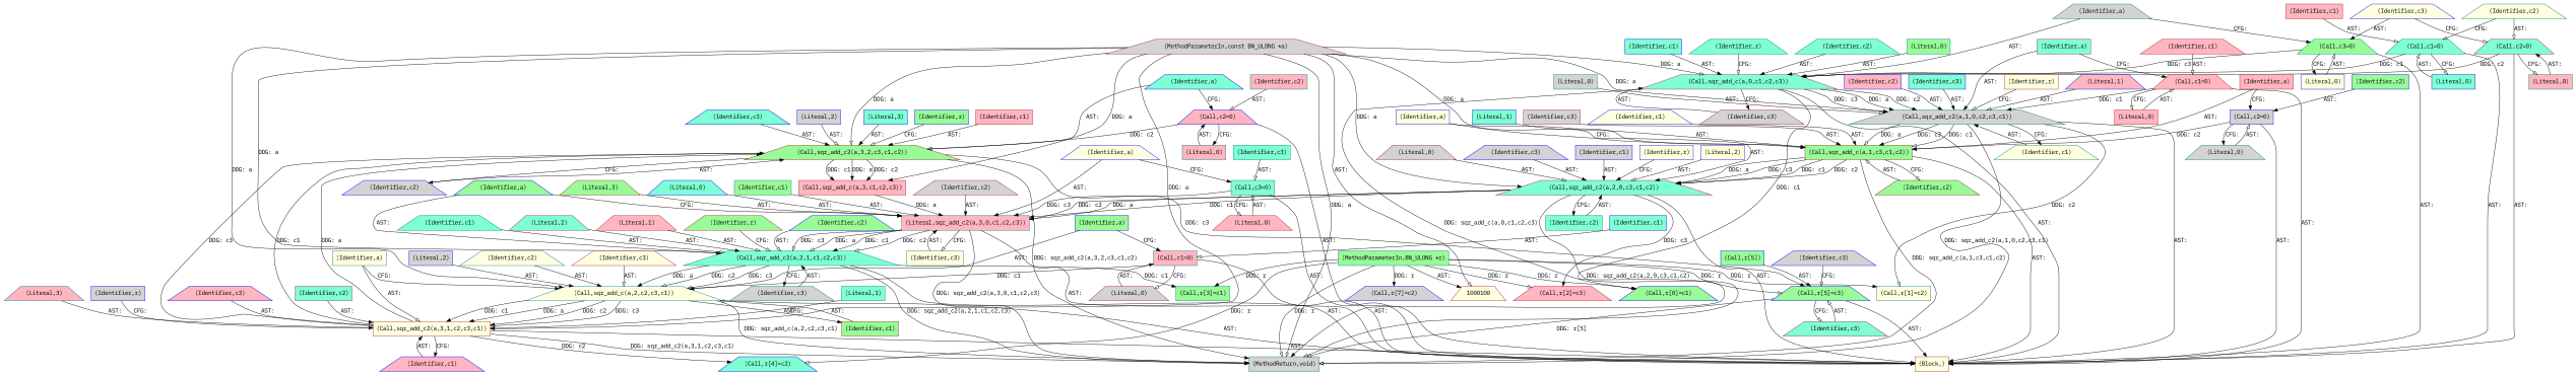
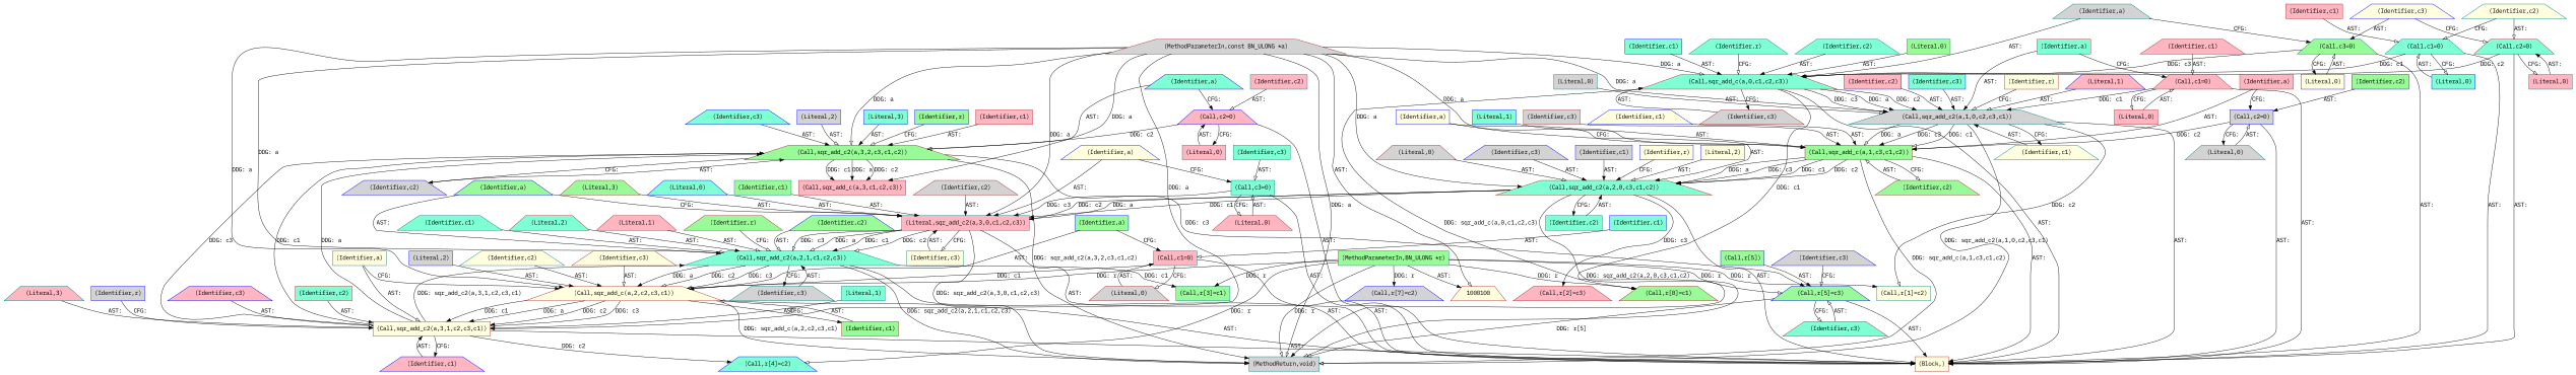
  digraph {
    fontname="IBM Plex Mono"
    node [color=blue fillcolor=aquamarine fontname="IBM Plex Mono" shape=trapezium style=filled]
    edge [arrowhead=normal fontname="IBM Plex Mono"]
    n1 [fillcolor=palegreen label="(Call,r[5]=c3)"]
    n2 [color=teal fillcolor=lightgrey label="(MethodReturn,void)" shape=box]
    n3 [color=brown label="(Identifier,c3)"]
    n4 [color=brown fillcolor=lightyellow label="(Block,)" shape=box]
    n5 [color=brown fillcolor=palegreen label="(Call,sqr_add_c2(a,3,2,c3,c1,c2))"]
    n6 [color=brown fillcolor=lightpink label="(Call,sqr_add_c(a,3,c1,c2,c3))" shape=box]
    n7 [fillcolor=lightgrey label="(Identifier,c2)"]
    n8 [color=brown fillcolor=lightyellow label="(Call,sqr_add_c2(a,3,1,c2,c3,c1))" shape=box]
    n9 [label="(Call,r[4]=c2)"]
    n10 [fillcolor=lightpink label="(Identifier,c1)"]
-   n11 [color=teal fillcolor=lightyellow label="(Call,sqr_add_c(a,2,c2,c3,c1))"]
+   n11 [color=brown fillcolor=lightyellow label="(Call,sqr_add_c(a,2,c2,c3,c1))"]
    n12 [color=brown fillcolor=palegreen label="(Identifier,c1)" shape=box]
    n13 [color=teal label="(Call,sqr_add_c2(a,2,1,c1,c2,c3))"]
    n14 [color=teal fillcolor=palegreen label="(Call,r[3]=c1)" shape=box]
    n15 [color=teal fillcolor=lightgrey label="(Identifier,c3)"]
    n16 [color=teal fillcolor=lightpink label="(Literal,sqr_add_c2(a,3,0,c1,c2,c3))" shape=box]
    n17 [color=teal fillcolor=lightyellow label="(Identifier,c3)" shape=box]
    n18 [color=brown label="(Call,sqr_add_c2(a,2,0,c3,c1,c2))"]
    n19 [color=teal label="(Identifier,c2)" shape=box]
    n20 [color=brown fillcolor=lightpink label="(Call,r[2]=c3)"]
    n21 [color=brown fillcolor=palegreen label="(Call,sqr_add_c(a,1,c3,c1,c2))" shape=box]
    n22 [color=brown fillcolor=palegreen label="(Identifier,c2)"]
    n23 [color=teal fillcolor=lightgrey label="(Call,sqr_add_c2(a,1,0,c2,c3,c1))"]
    n24 [color=teal fillcolor=lightyellow label="(Call,r[1]=c2)" shape=box]
    n25 [color=teal fillcolor=lightyellow label="(Identifier,c1)"]
    n26 [color=brown label="(Call,sqr_add_c(a,0,c1,c2,c3))"]
    n27 [color=brown fillcolor=lightgrey label="(Identifier,c3)"]
-   n28 [fillcolor=palegreen label="(Call,r[0]=c1)"]
+   n28 [color=brown fillcolor=palegreen label="(Call,r[0]=c1)"]
    n29 [color=brown fillcolor=lightgrey label="(MethodParameterIn,const BN_ULONG *a)"]
    1000100 [color=brown fillcolor=lightyellow]
    n31 [color=teal label="(Call,c1=0)"]
    n32 [label="(Literal,0)" shape=box]
    n33 [color=brown label="(Call,c2=0)"]
    n34 [color=teal fillcolor=lightpink label="(Literal,0)" shape=box]
    n35 [color=teal fillcolor=palegreen label="(Call,c3=0)"]
    n36 [fillcolor=lightyellow label="(Literal,0)" shape=box]
    n37 [color=brown fillcolor=lightpink label="(Call,c1=0)"]
    n38 [color=brown fillcolor=lightpink label="(Literal,0)" shape=box]
    n39 [fillcolor=lightgrey label="(Call,c2=0)" shape=box]
    n40 [color=teal fillcolor=lightgrey label="(Literal,0)"]
    n41 [color=teal label="(Call,c3=0)" shape=box]
    n42 [color=brown fillcolor=lightpink label="(Literal,0)"]
    n43 [color=teal fillcolor=lightpink label="(Call,c1=0)" shape=box]
    n44 [color=brown fillcolor=lightgrey label="(Literal,0)"]
    n45 [fillcolor=lightpink label="(Call,c2=0)"]
    n46 [color=teal fillcolor=lightpink label="(Literal,0)" shape=box]
    n47 [color=teal fillcolor=palegreen label="(MethodParameterIn,BN_ULONG *r)" shape=box]
    n48 [fillcolor=lightgrey label="(Call,r[7]=c2)"]
    n49 [color=teal fillcolor=lightgrey label="(Literal,0)" shape=box]
    n50 [color=teal label="(Identifier,r)"]
    n51 [color=teal label="(Identifier,c1)"]
    n52 [fillcolor=lightpink label="(Identifier,c2)" shape=box]
    n53 [color=teal fillcolor=palegreen label="(Literal,0)" shape=box]
    n54 [fillcolor=lightgrey label="(Identifier,r)" shape=box]
    n55 [label="(Identifier,c3)"]
    n56 [label="(Identifier,c3)" shape=box]
    n57 [color=brown fillcolor=lightyellow label="(Identifier,r)" shape=box]
    n58 [color=brown label="(Literal,2)"]
    n59 [fillcolor=lightpink label="(Literal,1)"]
    n60 [fillcolor=lightgrey label="(Identifier,c3)"]
    n61 [color=brown label="(Identifier,a)" shape=box]
    n62 [fillcolor=lightpink label="(Identifier,c3)"]
    n63 [color=brown fillcolor=palegreen label="(Literal,3)"]
    n64 [fillcolor=lightyellow label="(Identifier,a)" shape=box]
    n65 [fillcolor=lightgrey label="(Literal,2)" shape=box]
    n66 [label="(Identifier,c1)" shape=box]
    n67 [color=brown label="(Identifier,c2)" shape=box]
    n68 [color=teal fillcolor=lightyellow label="(Identifier,c2)"]
    n69 [color=teal label="(Identifier,c2)"]
    n70 [fillcolor=palegreen label="(Call,r[5])" shape=box]
    n71 [color=teal fillcolor=lightgrey label="(Identifier,a)"]
    n72 [fillcolor=palegreen label="(Identifier,a)" shape=box]
    n73 [color=brown fillcolor=lightgrey label="(Identifier,c3)" shape=box]
    n74 [fillcolor=lightyellow label="(Literal,2)" shape=box]
    n75 [color=brown fillcolor=lightgrey label="(Literal,0)"]
    n76 [label="(Literal,0)"]
    n77 [fillcolor=palegreen label="(Identifier,c2)" shape=box]
    n78 [fillcolor=lightgrey label="(Literal,2)" shape=box]
    n79 [fillcolor=lightyellow label="(Identifier,c3)"]
    n80 [label="(Identifier,c1)" shape=box]
    n81 [color=teal fillcolor=lightyellow label="(Identifier,a)" shape=box]
    n82 [fillcolor=lightgrey label="(Identifier,c3)"]
    n83 [label="(Literal,3)" shape=box]
    n84 [color=brown fillcolor=lightpink label="(Identifier,c1)" shape=box]
    n85 [color=teal label="(Literal,1)" shape=box]
    n86 [color=brown fillcolor=lightpink label="(Literal,1)"]
    n87 [color=teal fillcolor=palegreen label="(Identifier,c1)" shape=box]
    n88 [color=brown fillcolor=lightpink label="(Identifier,a)" shape=box]
    n89 [color=teal fillcolor=lightpink label="(Literal,3)"]
    n90 [fillcolor=lightyellow label="(Identifier,c1)"]
    n91 [label="(Literal,1)" shape=box]
    n92 [color=teal fillcolor=lightpink label="(Identifier,c2)" shape=box]
    n93 [color=brown fillcolor=lightyellow label="(Identifier,c3)"]
    n94 [fillcolor=lightgrey label="(Identifier,c1)" shape=box]
    n95 [color=brown fillcolor=lightpink label="(Identifier,c1)"]
    n96 [fillcolor=palegreen label="(Identifier,r)" shape=box]
    n97 [label="(Identifier,a)"]
    n98 [color=brown fillcolor=palegreen label="(Identifier,r)"]
    n99 [fillcolor=palegreen label="(Identifier,a)"]
    n100 [color=teal label="(Identifier,c3)" shape=box]
    n101 [color=brown fillcolor=lightgrey label="(Identifier,c2)"]
    n102 [color=brown fillcolor=lightpink label="(Identifier,c1)" shape=box]
    n103 [fillcolor=palegreen label="(Identifier,c2)"]
    n104 [color=teal fillcolor=lightyellow label="(Identifier,c2)"]
    n105 [fillcolor=lightyellow label="(Identifier,r)" shape=box]
    n106 [fillcolor=lightyellow label="(Identifier,a)"]
    n1 -> n2 [arrowhead=onormal label="DDG: r[5]"]
    n1 -> n3 [arrowhead=onormal label="CFG: "]
    n1 -> n4 [label="AST: "]
    n3 -> n1 [arrowhead=onormal label="AST: "]
    n5 -> n1 [label="DDG: c3"]
    n5 -> n2 [label="DDG: sqr_add_c2(a,3,2,c3,c1,c2)"]
    n5 -> n6 [label="DDG: a"]
    n5 -> n6 [label="DDG: c1"]
    n5 -> n6 [label="DDG: c2"]
    n5 -> n7 [label="CFG: "]
    n7 -> n5 [label="AST: "]
-   n8 -> n2 [label="DDG: sqr_add_c2(a,3,1,c2,c3,c1)"]
+   n8 -> n13 [label="DDG: sqr_add_c2(a,3,1,c2,c3,c1)"]
    n8 -> n4 [arrowhead=onormal label="AST: "]
    n8 -> n5 [label="DDG: a"]
    n8 -> n5 [label="DDG: c3"]
    n8 -> n5 [arrowhead=onormal label="DDG: c1"]
    n8 -> n9 [label="DDG: c2"]
    n8 -> n10 [label="CFG: "]
    n10 -> n8 [label="AST: "]
    n11 -> n2 [label="DDG: sqr_add_c(a,2,c2,c3,c1)"]
    n11 -> n4 [label="AST: "]
    n11 -> n8 [label="DDG: a"]
    n11 -> n8 [label="DDG: c2"]
    n11 -> n8 [arrowhead=onormal label="DDG: c3"]
    n11 -> n8 [label="DDG: c1"]
    n11 -> n12 [label="CFG: "]
    n12 -> n11 [arrowhead=onormal label="AST: "]
    n13 -> n2 [arrowhead=onormal label="DDG: sqr_add_c2(a,2,1,c1,c2,c3)"]
    n13 -> n4 [arrowhead=onormal label="AST: "]
    n13 -> n11 [label="DDG: a"]
    n13 -> n11 [arrowhead=onormal label="DDG: c2"]
    n13 -> n11 [arrowhead=onormal label="DDG: c3"]
    n13 -> n14 [label="DDG: c1"]
    n13 -> n15 [label="CFG: "]
    n15 -> n13 [label="AST: "]
    n16 -> n2 [arrowhead=onormal label="DDG: sqr_add_c2(a,3,0,c1,c2,c3)"]
    n16 -> n4 [label="AST: "]
    n16 -> n13 [arrowhead=onormal label="DDG: a"]
    n16 -> n13 [label="DDG: c1"]
    n16 -> n13 [arrowhead=onormal label="DDG: c2"]
    n16 -> n13 [arrowhead=onormal label="DDG: c3"]
    n16 -> n17 [arrowhead=onormal label="CFG: "]
    n17 -> n16 [label="AST: "]
    n18 -> n2 [arrowhead=onormal label="DDG: sqr_add_c2(a,2,0,c3,c1,c2)"]
    n18 -> n4 [arrowhead=onormal label="AST: "]
    n18 -> n16 [arrowhead=onormal label="DDG: a"]
    n18 -> n16 [label="DDG: c1"]
    n18 -> n16 [label="DDG: c2"]
    n18 -> n19 [label="CFG: "]
    n18 -> n20 [label="DDG: c3"]
    n19 -> n18 [label="AST: "]
    n21 -> n2 [arrowhead=onormal label="DDG: sqr_add_c(a,1,c3,c1,c2)"]
    n21 -> n4 [label="AST: "]
    n21 -> n18 [label="DDG: a"]
    n21 -> n18 [arrowhead=onormal label="DDG: c3"]
    n21 -> n18 [label="DDG: c1"]
    n21 -> n18 [label="DDG: c2"]
    n21 -> n22 [arrowhead=onormal label="CFG: "]
    n22 -> n21 [arrowhead=onormal label="AST: "]
    n23 -> n2 [arrowhead=onormal label="DDG: sqr_add_c2(a,1,0,c2,c3,c1)"]
    n23 -> n4 [arrowhead=onormal label="AST: "]
    n23 -> n21 [arrowhead=onormal label="DDG: a"]
    n23 -> n21 [label="DDG: c3"]
    n23 -> n21 [arrowhead=onormal label="DDG: c1"]
    n23 -> n24 [arrowhead=onormal label="DDG: c2"]
    n23 -> n25 [label="CFG: "]
    n25 -> n23 [label="AST: "]
    n26 -> n2 [label="DDG: sqr_add_c(a,0,c1,c2,c3)"]
    n26 -> n4 [arrowhead=onormal label="AST: "]
    n26 -> n23 [label="DDG: a"]
    n26 -> n23 [label="DDG: c2"]
    n26 -> n23 [label="DDG: c3"]
    n26 -> n27 [label="CFG: "]
    n26 -> n28 [label="DDG: c1"]
    n27 -> n26 [label="AST: "]
    n29 -> n2 [arrowhead=onormal label="DDG: a"]
    n29 -> n5 [arrowhead=onormal label="DDG: a"]
    n29 -> n6 [label="DDG: a"]
    n29 -> n8 [label="DDG: a"]
    n29 -> n11 [label="DDG: a"]
    n29 -> n13 [arrowhead=onormal label="DDG: a"]
-   n6 -> n16 [label="DDG: a"]
+   n29 -> n16 [label="DDG: a"]
    n29 -> n18 [label="DDG: a"]
    n29 -> n21 [label="DDG: a"]
    n29 -> n23 [label="DDG: a"]
    n29 -> n26 [arrowhead=onormal label="DDG: a"]
    n29 -> 1000100 [arrowhead=onormal label="AST: "]
    n31 -> n4 [label="AST: "]
    n31 -> n26 [arrowhead=onormal label="DDG: c1"]
    n31 -> n32 [arrowhead=onormal label="CFG: "]
    n32 -> n31 [arrowhead=onormal label="AST: "]
    n33 -> n4 [label="AST: "]
    n33 -> n26 [label="DDG: c2"]
    n33 -> n34 [arrowhead=onormal label="CFG: "]
    n34 -> n33 [label="AST: "]
    n35 -> n4 [arrowhead=onormal label="AST: "]
    n35 -> n26 [arrowhead=onormal label="DDG: c3"]
    n35 -> n36 [label="CFG: "]
    n36 -> n35 [arrowhead=onormal label="AST: "]
    n37 -> n4 [arrowhead=onormal label="AST: "]
    n37 -> n23 [label="DDG: c1"]
    n37 -> n38 [arrowhead=onormal label="CFG: "]
    n38 -> n37 [arrowhead=onormal label="AST: "]
    n39 -> n4 [label="AST: "]
    n39 -> n21 [arrowhead=onormal label="DDG: c2"]
    n39 -> n40 [label="CFG: "]
    n40 -> n39 [arrowhead=onormal label="AST: "]
    n41 -> n4 [label="AST: "]
    n41 -> n16 [label="DDG: c3"]
    n41 -> n42 [arrowhead=onormal label="CFG: "]
    n42 -> n41 [arrowhead=onormal label="AST: "]
    n43 -> n4 [label="AST: "]
    n43 -> n11 [arrowhead=onormal label="DDG: c1"]
    n43 -> n44 [arrowhead=onormal label="CFG: "]
    n44 -> n43 [label="AST: "]
    n45 -> n4 [arrowhead=onormal label="AST: "]
    n45 -> n5 [arrowhead=onormal label="DDG: c2"]
    n45 -> n46 [label="CFG: "]
    n46 -> n45 [label="AST: "]
    n47 -> n1 [arrowhead=onormal label="DDG: r"]
    n47 -> n2 [arrowhead=onormal label="DDG: r"]
    n47 -> n9 [arrowhead=onormal label="DDG: r"]
    n47 -> n14 [label="DDG: r"]
-   n47 -> n20 [arrowhead=onormal label="DDG: r"]
+   n47 -> n11 [arrowhead=onormal label="DDG: r"]
    n47 -> n24 [label="DDG: r"]
    n47 -> n28 [label="DDG: r"]
    n47 -> 1000100 [label="AST: "]
    n47 -> n48 [label="DDG: r"]
    n49 -> n23 [arrowhead=onormal label="AST: "]
    n50 -> n26 [arrowhead=onormal label="CFG: "]
    n51 -> n13 [arrowhead=onormal label="AST: "]
    n52 -> n23 [label="AST: "]
    n53 -> n26 [label="AST: "]
    n54 -> n8 [arrowhead=onormal label="CFG: "]
    n55 -> n5 [label="AST: "]
    n56 -> n23 [label="AST: "]
    n57 -> n23 [arrowhead=onormal label="CFG: "]
    n58 -> n13 [label="AST: "]
    n59 -> n23 [arrowhead=onormal label="AST: "]
    n60 -> n1 [arrowhead=onormal label="CFG: "]
    n61 -> n23 [label="AST: "]
    n61 -> n37 [label="CFG: "]
    n62 -> n8 [arrowhead=onormal label="AST: "]
    n63 -> n16 [label="AST: "]
    n64 -> n18 [label="AST: "]
    n64 -> n21 [arrowhead=onormal label="CFG: "]
    n65 -> n5 [arrowhead=onormal label="AST: "]
    n66 -> n26 [label="AST: "]
    n67 -> n8 [label="AST: "]
    n68 -> n11 [label="AST: "]
    n69 -> n26 [label="AST: "]
    n70 -> n1 [label="AST: "]
    n71 -> n26 [label="AST: "]
    n71 -> n35 [label="CFG: "]
    n72 -> n11 [label="AST: "]
    n72 -> n43 [label="CFG: "]
    n73 -> n21 [label="AST: "]
    n74 -> n18 [arrowhead=onormal label="AST: "]
    n75 -> n18 [arrowhead=onormal label="AST: "]
    n76 -> n16 [label="AST: "]
    n77 -> n39 [label="AST: "]
    n78 -> n11 [label="AST: "]
    n79 -> n33 [arrowhead=onormal label="CFG: "]
    n79 -> n35 [label="AST: "]
    n80 -> n43 [arrowhead=onormal label="AST: "]
    n81 -> n8 [arrowhead=onormal label="AST: "]
    n81 -> n11 [label="CFG: "]
    n82 -> n18 [label="AST: "]
    n83 -> n5 [label="AST: "]
    n84 -> n31 [arrowhead=onormal label="AST: "]
    n85 -> n8 [arrowhead=onormal label="AST: "]
    n86 -> n13 [arrowhead=onormal label="AST: "]
    n87 -> n16 [label="AST: "]
    n88 -> n21 [label="AST: "]
    n88 -> n39 [label="CFG: "]
    n89 -> n8 [label="AST: "]
    n90 -> n21 [label="AST: "]
    n91 -> n21 [arrowhead=onormal label="AST: "]
    n92 -> n45 [arrowhead=onormal label="AST: "]
    n93 -> n11 [arrowhead=onormal label="AST: "]
    n94 -> n18 [label="AST: "]
    n95 -> n37 [arrowhead=onormal label="AST: "]
    n96 -> n5 [arrowhead=onormal label="CFG: "]
    n97 -> n5 [arrowhead=onormal label="AST: "]
    n97 -> n45 [label="CFG: "]
    n98 -> n13 [arrowhead=onormal label="CFG: "]
    n99 -> n13 [label="AST: "]
    n99 -> n16 [arrowhead=onormal label="CFG: "]
    n100 -> n41 [arrowhead=onormal label="AST: "]
    n101 -> n16 [label="AST: "]
    n102 -> n5 [label="AST: "]
    n103 -> n13 [arrowhead=onormal label="AST: "]
    n104 -> n31 [arrowhead=onormal label="CFG: "]
    n104 -> n33 [arrowhead=onormal label="AST: "]
    n105 -> n18 [label="CFG: "]
    n106 -> n16 [label="AST: "]
    n106 -> n41 [label="CFG: "]
  }
